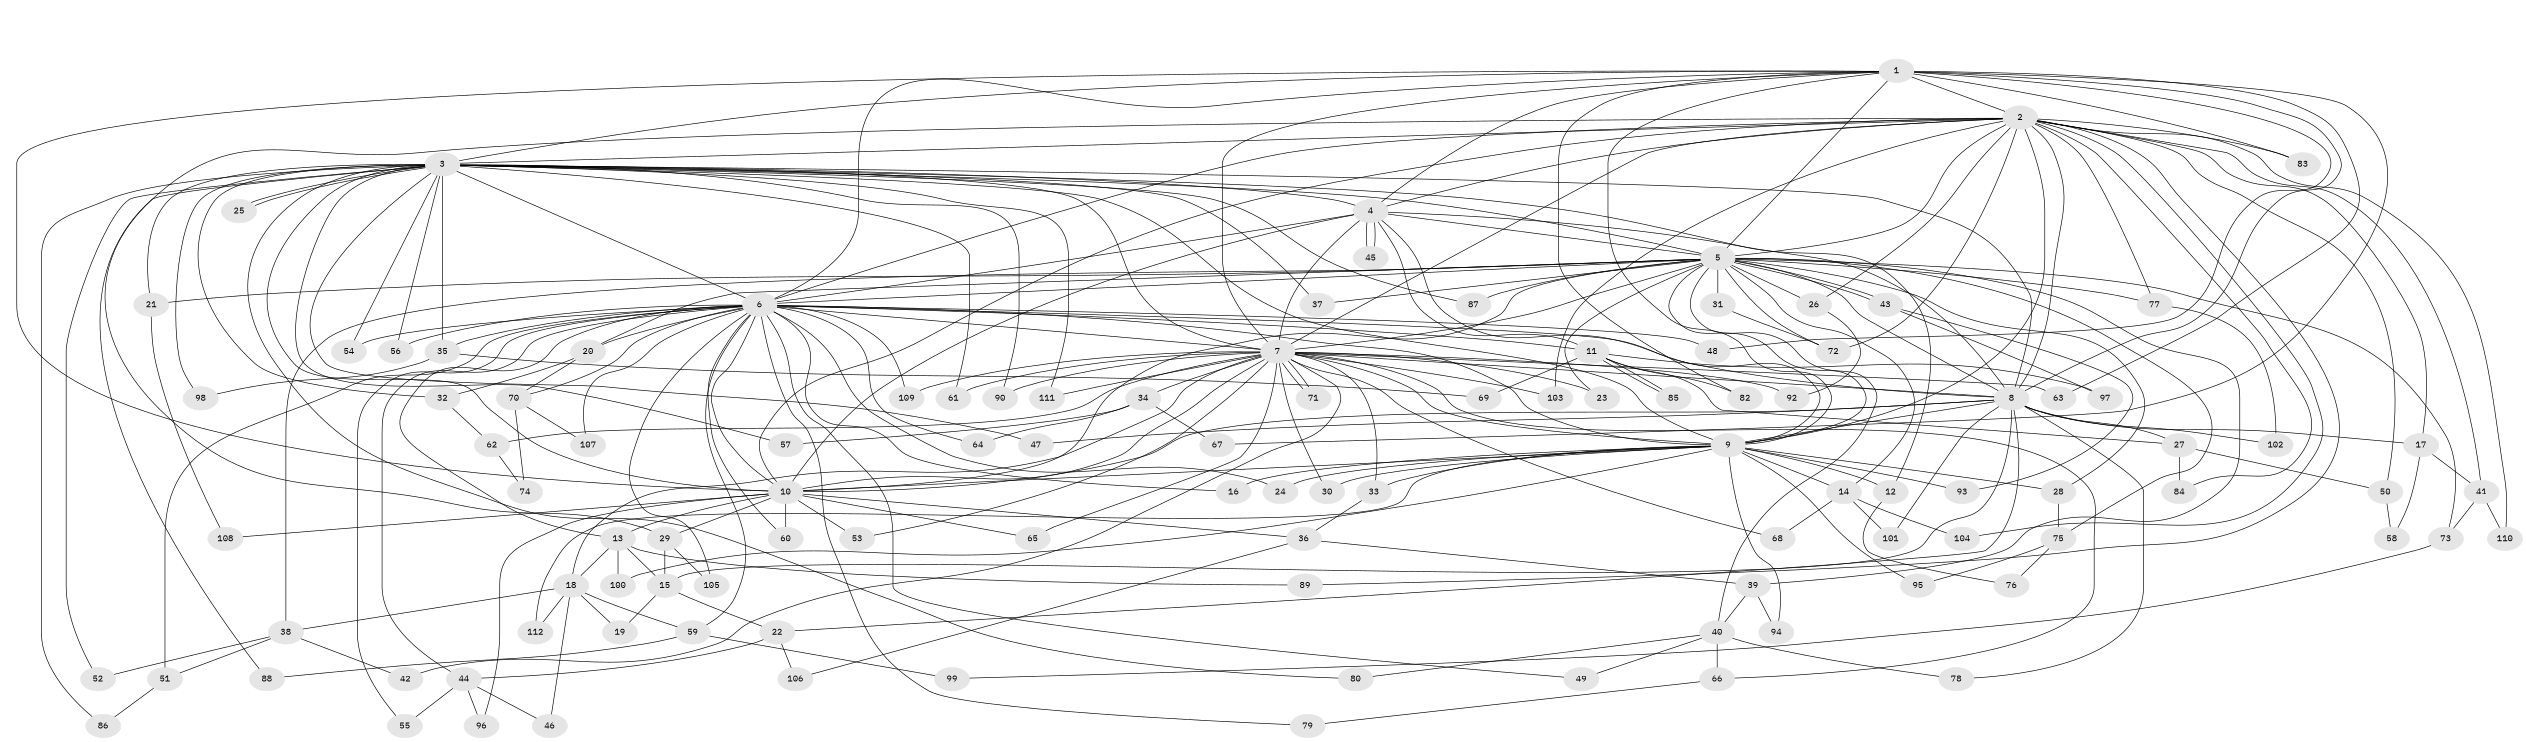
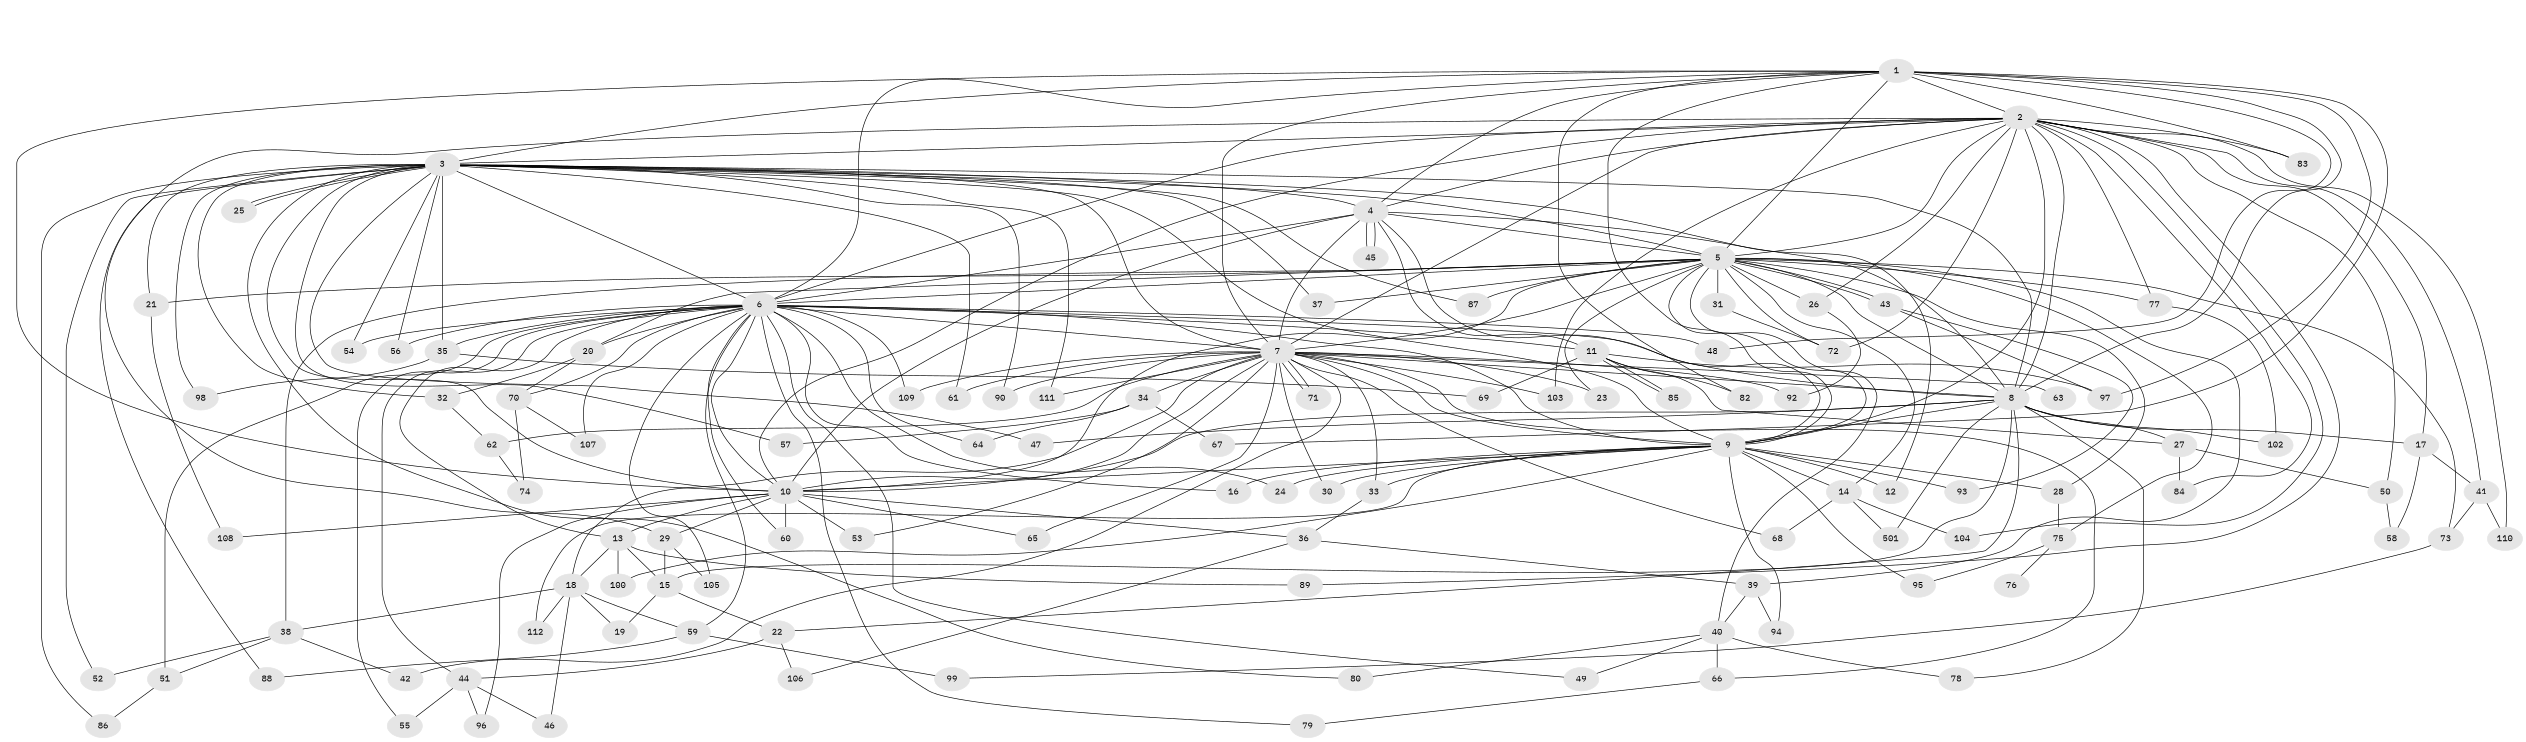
  graph {
    fontname="IBM Plex Mono"
    node [color=gray90 fontname="IBM Plex Mono" style=filled]
    edge [fontname="IBM Plex Mono"]
    1
    2
    3
    4
    5
    6
    7
    8
    9
    10
    48
    63
    67
    82
    83
    17
    26
    29
    41
    50
    77
    84
    89
    103
    104
    110
    72
    12
    21
    25
    32
    35
    37
    47
    52
    54
    56
    57
    61
    80
    86
    87
    88
    90
    98
    111
    11
    45
    31
    14
    20
    23
    28
    38
    39
    40
    43
    73
    75
    13
    16
    24
    44
    49
    51
    55
    59
    60
    64
    70
    79
    105
    107
    109
    18
    30
    33
    34
    42
    53
    62
    65
    66
    68
    71
    92
    15
    22
    27
    78
-   101
+   101 [label=501]
    102
    93
    94
    95
    100
    112
    36
    96
    108
    58
    76
    69
    85
    97
    99
    46
    74
    19
    106
    1 -- 2
    1 -- 3
    1 -- 4
    1 -- 5
    1 -- 6
    1 -- 7
    1 -- 8
    1 -- 9
    1 -- 10
    1 -- 48
-   1 -- 63
+   1 -- 97
    1 -- 67
    1 -- 82
    1 -- 83
    2 -- 3
    2 -- 4
    2 -- 5
    2 -- 6
    2 -- 7
    2 -- 8
    2 -- 9
    2 -- 10
    2 -- 83
    2 -- 17
    2 -- 26
    2 -- 29
    2 -- 41
    2 -- 50
    2 -- 77
    2 -- 84
    2 -- 89
    2 -- 103
    2 -- 104
    2 -- 110
    2 -- 72
    3 -- 4
    3 -- 5
    3 -- 6
    3 -- 7
    3 -- 8
    3 -- 9
    3 -- 10
    3 -- 12
    3 -- 21
    3 -- 25
    3 -- 25
    3 -- 32
    3 -- 35
    3 -- 37
    3 -- 47
    3 -- 52
    3 -- 54
    3 -- 56
    3 -- 57
    3 -- 61
    3 -- 80
    3 -- 86
    3 -- 87
    3 -- 88
    3 -- 90
    3 -- 98
    3 -- 111
    4 -- 5
    4 -- 6
    4 -- 7
    4 -- 8
    4 -- 9
    4 -- 10
    4 -- 11
    4 -- 45
    4 -- 45
    5 -- 6
    5 -- 7
    5 -- 8
    5 -- 9
    5 -- 10
    5 -- 26
    5 -- 77
    5 -- 72
    5 -- 21
    5 -- 37
    5 -- 87
    5 -- 31
    5 -- 14
    5 -- 20
    5 -- 23
    5 -- 28
    5 -- 38
    5 -- 39
    5 -- 40
    5 -- 43
    5 -- 43
    5 -- 73
    5 -- 75
    6 -- 7
    6 -- 8
    6 -- 9
    6 -- 10
    6 -- 48
    6 -- 35
    6 -- 54
    6 -- 56
    6 -- 11
    6 -- 20
    6 -- 13
    6 -- 16
    6 -- 24
    6 -- 44
    6 -- 49
    6 -- 51
    6 -- 55
    6 -- 59
    6 -- 60
    6 -- 64
    6 -- 70
    6 -- 79
    6 -- 105
    6 -- 107
    6 -- 109
    7 -- 8
    7 -- 9
    7 -- 10
    7 -- 63
    7 -- 103
    7 -- 61
    7 -- 90
    7 -- 111
    7 -- 23
    7 -- 109
    7 -- 18
    7 -- 30
    7 -- 33
    7 -- 34
    7 -- 42
    7 -- 53
    7 -- 62
    7 -- 65
    7 -- 66
    7 -- 68
    7 -- 71
    7 -- 71
    7 -- 92
    8 -- 9
    8 -- 10
    8 -- 17
    8 -- 47
    8 -- 15
    8 -- 22
    8 -- 27
    8 -- 78
    8 -- 101
    8 -- 102
    9 -- 10
    9 -- 12
    9 -- 14
    9 -- 28
    9 -- 16
    9 -- 24
    9 -- 30
    9 -- 33
    9 -- 93
    9 -- 94
    9 -- 95
    9 -- 100
    9 -- 112
    10 -- 29
    10 -- 13
    10 -- 60
    10 -- 53
    10 -- 65
    10 -- 36
    10 -- 96
    10 -- 108
    17 -- 41
    17 -- 58
    26 -- 92
    29 -- 105
    29 -- 15
    41 -- 110
    41 -- 73
    50 -- 58
    77 -- 102
-   12 -- 76
    21 -- 108
    32 -- 62
    35 -- 98
    35 -- 69
    11 -- 82
    11 -- 27
    11 -- 69
    11 -- 85
    11 -- 85
    11 -- 97
    31 -- 72
    14 -- 104
    14 -- 68
    14 -- 101
    20 -- 32
    20 -- 70
    28 -- 75
    38 -- 52
    38 -- 51
    38 -- 42
    39 -- 40
    39 -- 94
    40 -- 80
    40 -- 49
    40 -- 66
    40 -- 78
    43 -- 93
    43 -- 97
    73 -- 99
    75 -- 95
    75 -- 76
    13 -- 89
    13 -- 18
    13 -- 15
    13 -- 100
    44 -- 55
    44 -- 96
    44 -- 46
    51 -- 86
    59 -- 88
    59 -- 99
    70 -- 107
    70 -- 74
    18 -- 38
    18 -- 59
    18 -- 112
    18 -- 46
    18 -- 19
    33 -- 36
    34 -- 67
    34 -- 57
    34 -- 64
    62 -- 74
    66 -- 79
    15 -- 22
    15 -- 19
    22 -- 44
    22 -- 106
    27 -- 50
    27 -- 84
    36 -- 39
    36 -- 106
  }
